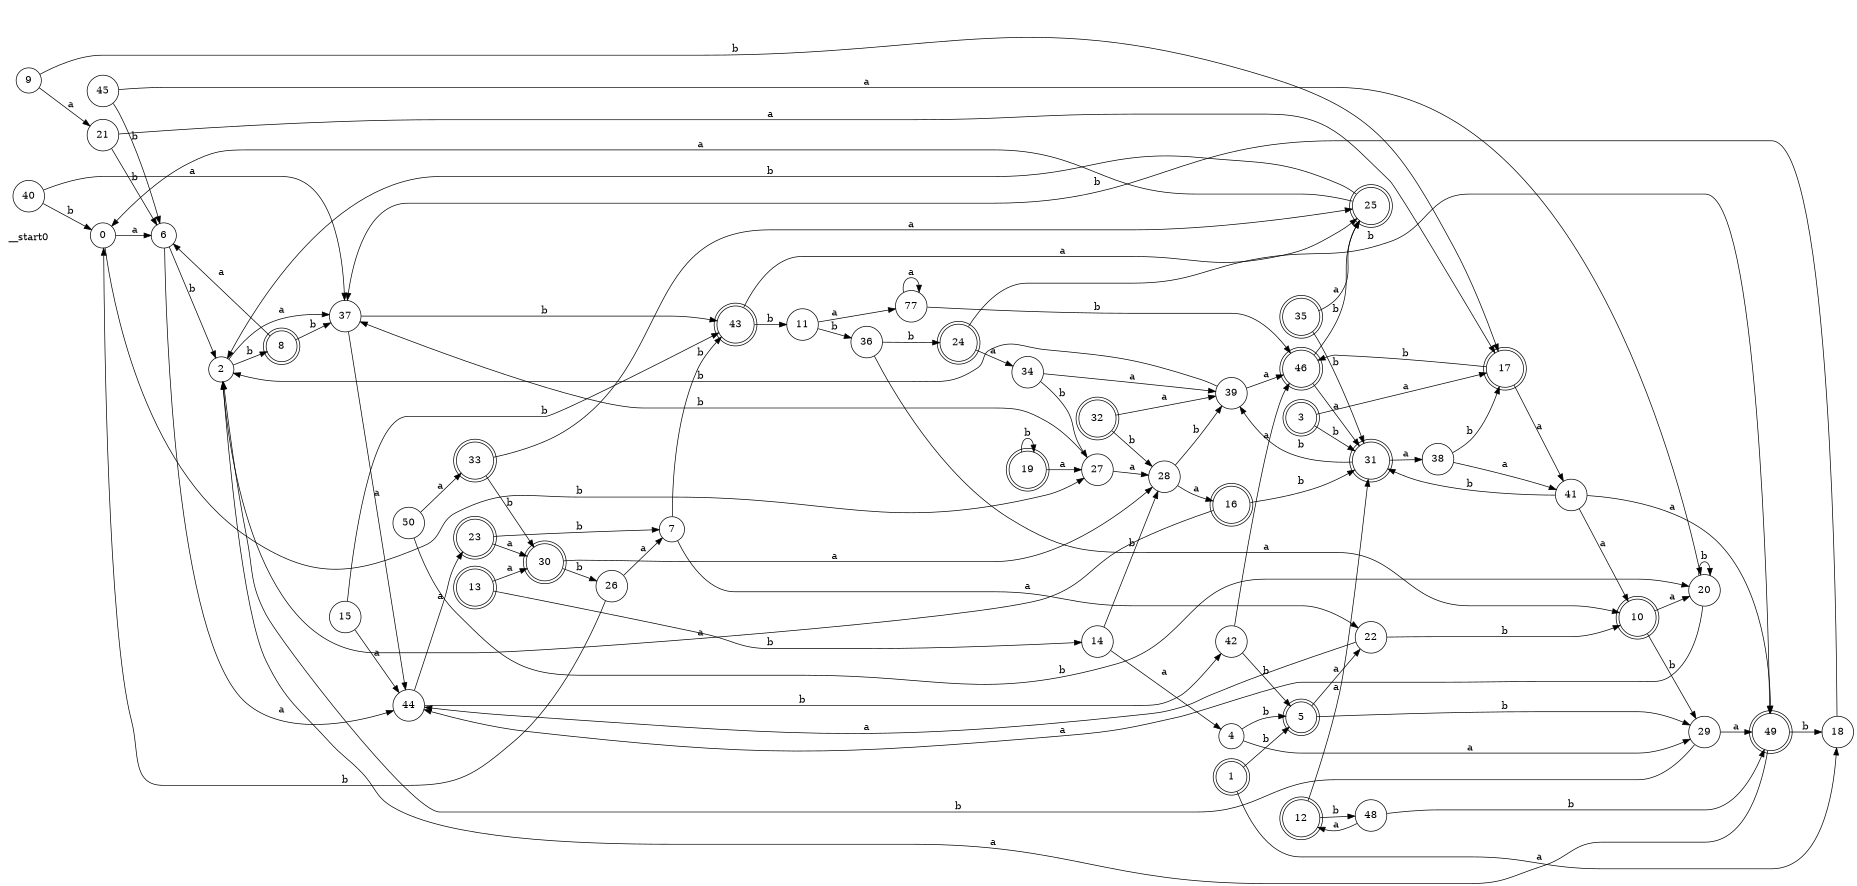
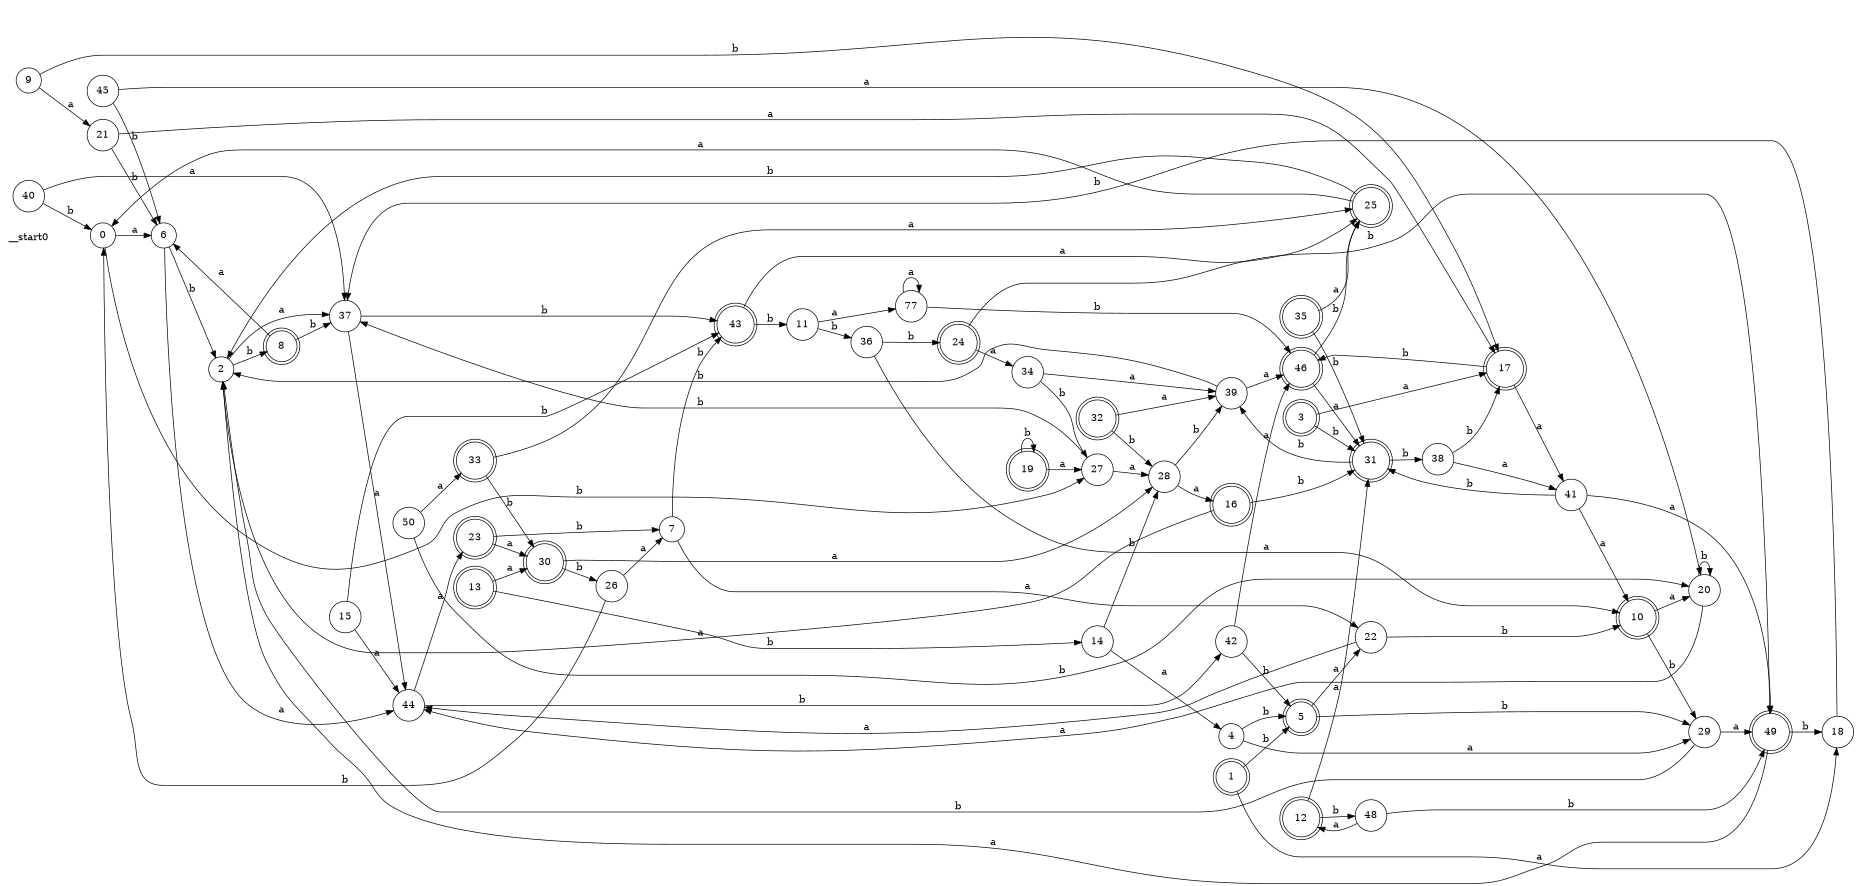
  digraph {
    rankdir=LR
    node [shape=circle color=black fillcolor=white style=filled]
    __start0 [shape=none color="" fillcolor="" style=""]
    n2 [label=0]
    n3 [label=6]
    n4 [label=27]
    n5 [label=2]
    n6 [label=44]
    n7 [label=37]
    n8 [label=28]
    n9 [label=1 shape=doublecircle style="rounded,filled"]
    n10 [label=5 shape=doublecircle style="rounded,filled"]
    n11 [label=18]
    n12 [label=29]
    n13 [label=22]
    n14 [label=8 shape=doublecircle style="rounded,filled"]
    n15 [label=43 shape=doublecircle style="rounded,filled"]
    n16 [label=3 shape=doublecircle style="rounded,filled"]
    n17 [label=17 shape=doublecircle style="rounded,filled"]
    n18 [label=31 shape=doublecircle style="rounded,filled"]
    n19 [label=41]
    n20 [label=46 shape=doublecircle style="rounded,filled"]
    n21 [label=39]
    n22 [label=38]
    n23 [label=4]
    n24 [label=49 shape=doublecircle style="rounded,filled"]
    n25 [label=10 shape=doublecircle style="rounded,filled"]
    n26 [label=23 shape=doublecircle style="rounded,filled"]
    n27 [label=42]
    n28 [label=7]
    n29 [label=11]
    n30 [label=25 shape=doublecircle style="rounded,filled"]
    n31 [label=9]
    n32 [label=21]
    n33 [label=20]
    n34 [label=36]
    n35 [label=77]
    n36 [label=24 shape=doublecircle style="rounded,filled"]
    n37 [label=12 shape=doublecircle style="rounded,filled"]
    n38 [label=48]
    n39 [label=13 shape=doublecircle style="rounded,filled"]
    n40 [label=14]
    n41 [label=30 shape=doublecircle style="rounded,filled"]
    n42 [label=26]
    n43 [label=16 shape=doublecircle style="rounded,filled"]
    n44 [label=15]
    n45 [label=19 shape=doublecircle style="rounded,filled"]
    n46 [label=34]
    n47 [label=32 shape=doublecircle style="rounded,filled"]
    n48 [label=33 shape=doublecircle style="rounded,filled"]
    n49 [label=35 shape=doublecircle style="rounded,filled"]
    n50 [label=40]
    n51 [label=45]
    n52 [label=50]
    n2 -> n3 [label=a]
    n2 -> n4 [label=b]
    n3 -> n5 [label=b]
    n3 -> n6 [label=a]
    n4 -> n7 [label=b]
    n4 -> n8 [label=a]
    n5 -> n7 [label=a]
    n5 -> n14 [label=b]
    n6 -> n26 [label=a]
    n6 -> n27 [label=b]
    n7 -> n6 [label=a]
    n7 -> n15 [label=b]
    n8 -> n21 [label=b]
    n8 -> n43 [label=a]
    n9 -> n10 [label=b]
    n9 -> n11 [label=a]
    n10 -> n12 [label=b]
    n10 -> n13 [label=a]
    n11 -> n7 [label=b]
    n12 -> n5 [label=b]
    n12 -> n24 [label=a]
    n13 -> n6 [label=a]
    n13 -> n25 [label=b]
    n14 -> n3 [label=a]
    n14 -> n7 [label=b]
    n15 -> n29 [label=b]
    n15 -> n30 [label=a]
    n16 -> n17 [label=a]
    n16 -> n18 [label=b]
    n17 -> n19 [label=a]
    n17 -> n20 [label=b]
    n18 -> n21 [label=b]
-   n18 -> n22 [label=a]
+   n18 -> n22 [label=b]
    n19 -> n18 [label=b]
    n19 -> n24 [label=a]
    n19 -> n25 [label=a]
    n20 -> n18 [label=a]
    n20 -> n30 [label=b]
    n21 -> n5 [label=b]
    n21 -> n20 [label=a]
    n22 -> n17 [label=b]
    n22 -> n19 [label=a]
    n23 -> n10 [label=b]
    n23 -> n12 [label=a]
    n24 -> n5 [label=a]
    n24 -> n11 [label=b]
    n25 -> n12 [label=b]
    n25 -> n33 [label=a]
    n26 -> n28 [label=b]
    n26 -> n41 [label=a]
    n27 -> n10 [label=b]
    n27 -> n20 [label=a]
    n28 -> n13 [label=a]
    n28 -> n15 [label=b]
    n29 -> n34 [label=b]
    n29 -> n35 [label=a]
    n30 -> n2 [label=a]
    n30 -> n5 [label=b]
    n31 -> n17 [label=b]
    n31 -> n32 [label=a]
    n32 -> n3 [label=b]
    n32 -> n17 [label=a]
    n33 -> n6 [label=a]
    n33 -> n33 [label=b]
    n34 -> n25 [label=a]
    n34 -> n36 [label=b]
    n35 -> n20 [label=b]
    n35 -> n35 [label=a]
    n36 -> n24 [label=b]
    n36 -> n46 [label=a]
    n37 -> n18 [label=a]
    n37 -> n38 [label=b]
    n38 -> n24 [label=b]
    n38 -> n37 [label=a]
    n39 -> n40 [label=b]
    n39 -> n41 [label=a]
    n40 -> n8 [label=b]
    n40 -> n23 [label=a]
    n41 -> n8 [label=a]
    n41 -> n42 [label=b]
    n42 -> n2 [label=b]
    n42 -> n28 [label=a]
    n43 -> n5 [label=a]
    n43 -> n18 [label=b]
    n44 -> n6 [label=a]
    n44 -> n15 [label=b]
    n45 -> n4 [label=a]
    n45 -> n45 [label=b]
    n46 -> n4 [label=b]
    n46 -> n21 [label=a]
    n47 -> n8 [label=b]
    n47 -> n21 [label=a]
    n48 -> n30 [label=a]
    n48 -> n41 [label=b]
    n49 -> n18 [label=b]
    n49 -> n30 [label=a]
    n50 -> n2 [label=b]
    n50 -> n7 [label=a]
    n51 -> n3 [label=b]
    n51 -> n33 [label=a]
    n52 -> n33 [label=b]
    n52 -> n48 [label=a]
  }
